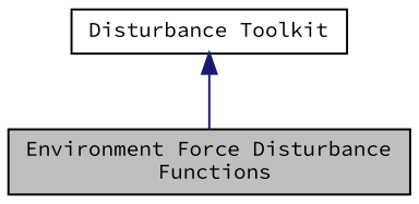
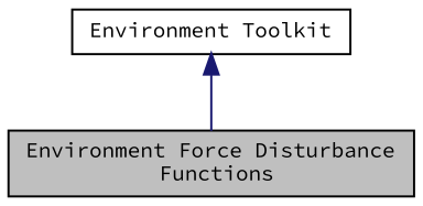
  digraph {
    rankdir=TB
    fontname="Source Code Pro"
    node [color=black fontname="Source Code Pro" fontsize=10 shape=record style=filled]
-   n1 [fillcolor=white height=0.2 label="Disturbance Toolkit" width=0.4]
+   n1 [fillcolor=white height=0.2 label="Environment Toolkit" width=0.4]
    n2 [fillcolor=grey75 fontcolor=black height=0.2 label="Environment Force Disturbance\l Functions" width=0.4]
    n1 -> n2 [color=midnightblue dir=back fontname="Source Code Pro" fontsize=10 labelfontname=Helvetica labelfontsize=10 shape=plaintext style=solid]
  }
